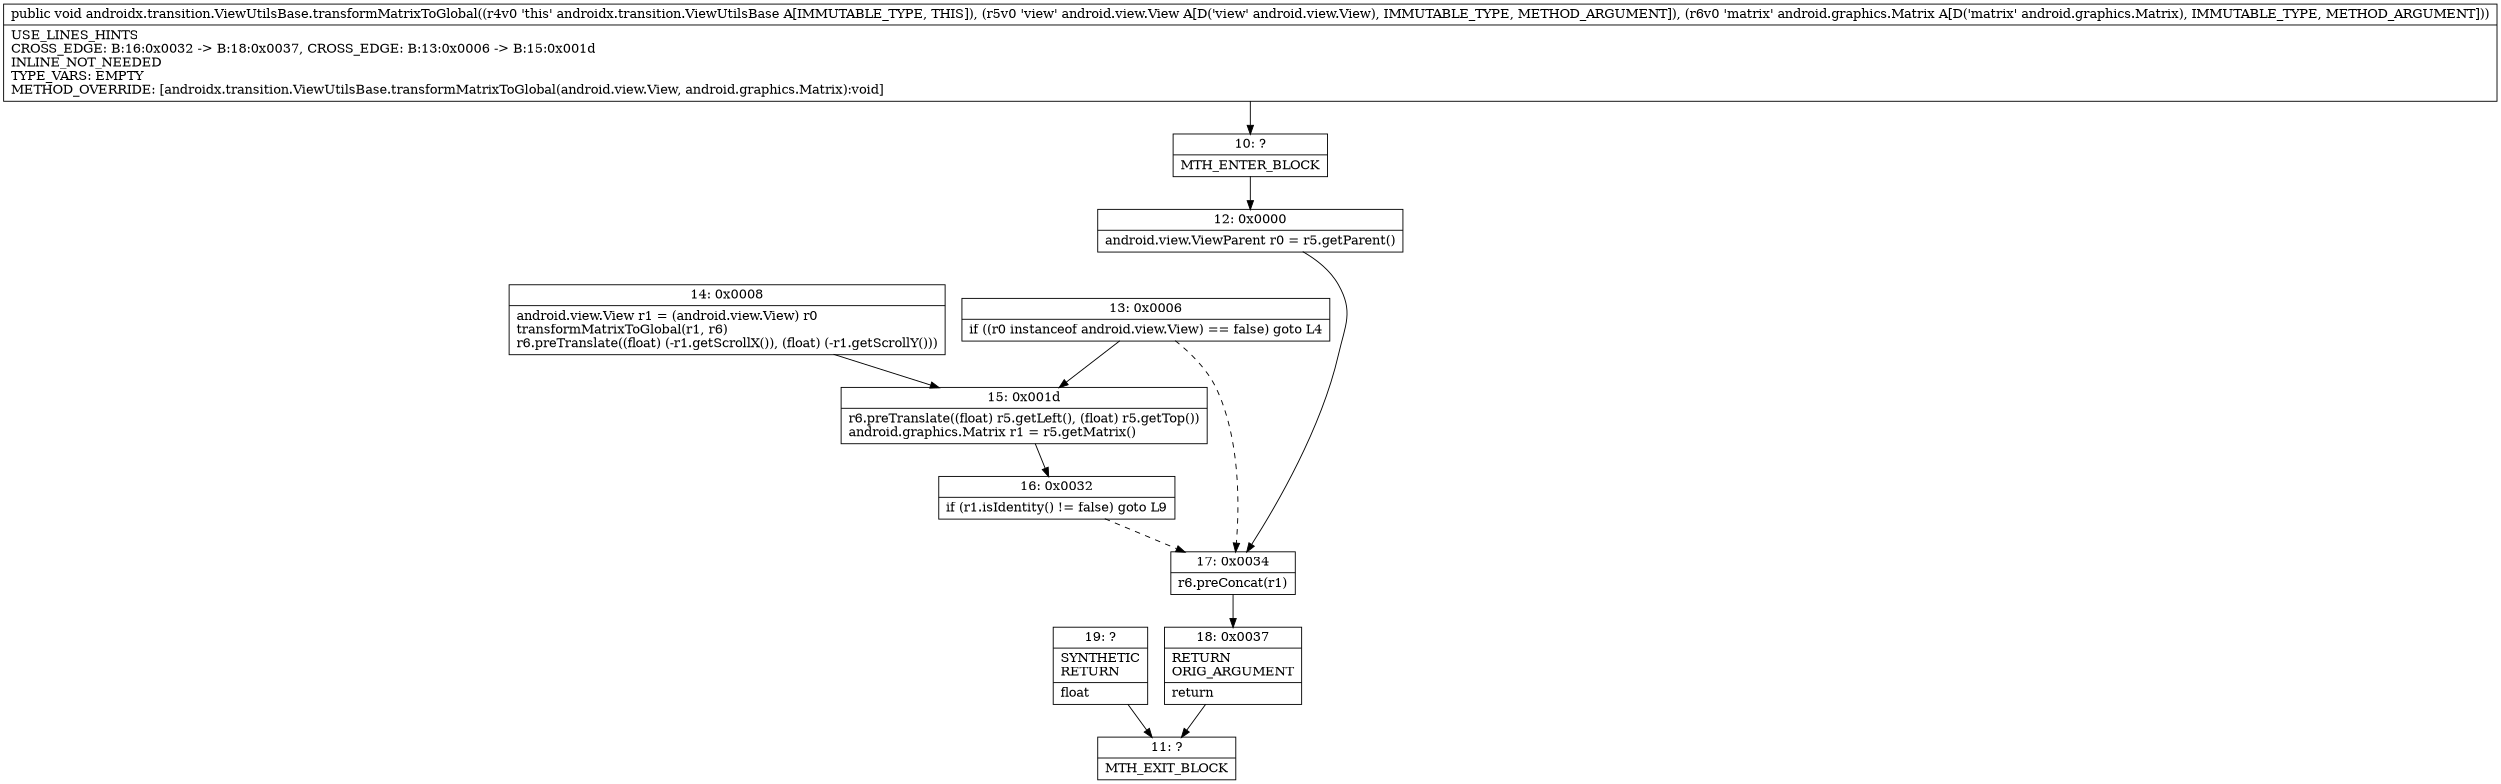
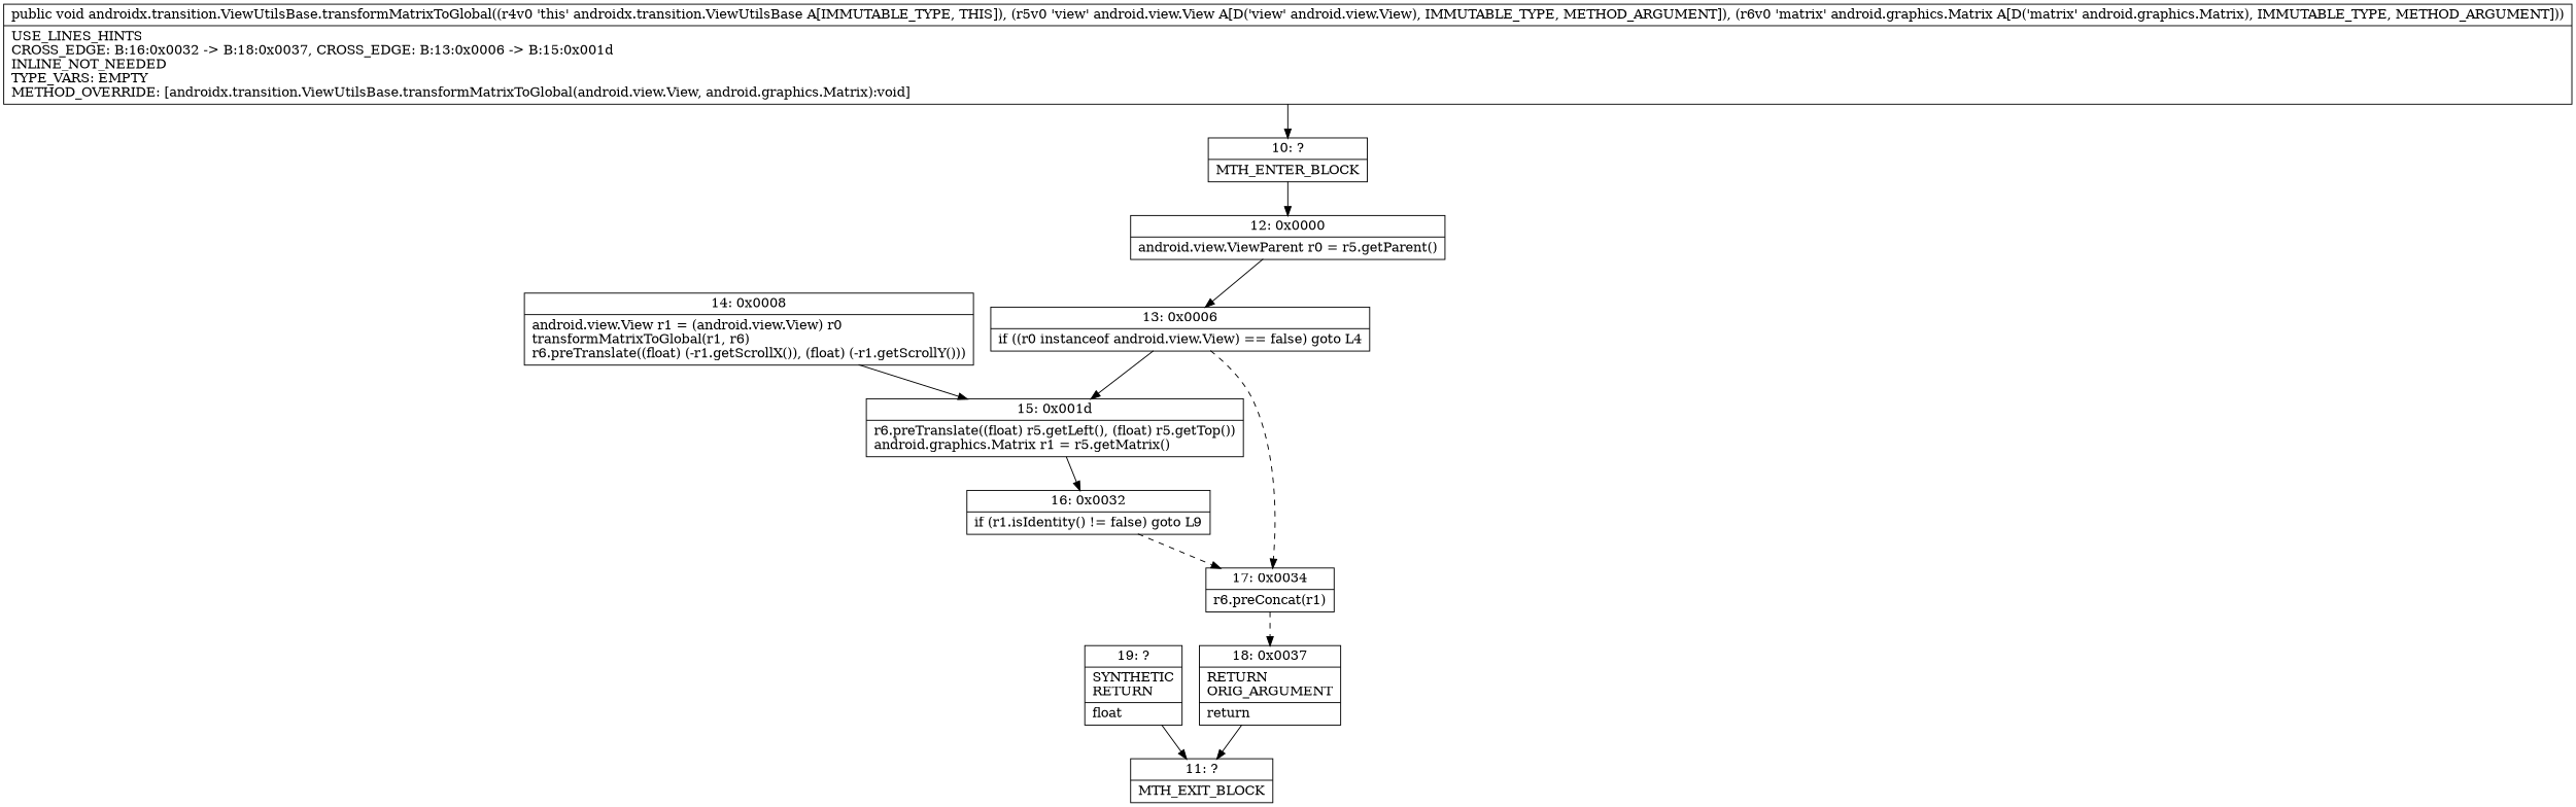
  digraph {
    node [shape=record]
    n1 [label="{10\:\ ?|MTH_ENTER_BLOCK\l}"]
    n2 [label="{12\:\ 0x0000|android.view.ViewParent r0 = r5.getParent()\l}"]
    n3 [label="{13\:\ 0x0006|if ((r0 instanceof android.view.View) == false) goto L4\l}"]
    n4 [label="{15\:\ 0x001d|r6.preTranslate((float) r5.getLeft(), (float) r5.getTop())\landroid.graphics.Matrix r1 = r5.getMatrix()\l}"]
    n5 [label="{17\:\ 0x0034|r6.preConcat(r1)\l}"]
    n6 [label="{14\:\ 0x0008|android.view.View r1 = (android.view.View) r0\ltransformMatrixToGlobal(r1, r6)\lr6.preTranslate((float) (\-r1.getScrollX()), (float) (\-r1.getScrollY()))\l}"]
    n7 [label="{16\:\ 0x0032|if (r1.isIdentity() != false) goto L9\l}"]
    n8 [label="{18\:\ 0x0037|RETURN\lORIG_ARGUMENT\l|return\l}"]
    n9 [label="{19\:\ ?|SYNTHETIC\lRETURN\l|float\l}"]
    n10 [label="{11\:\ ?|MTH_EXIT_BLOCK\l}"]
    n11 [label="{public void androidx.transition.ViewUtilsBase.transformMatrixToGlobal((r4v0 'this' androidx.transition.ViewUtilsBase A[IMMUTABLE_TYPE, THIS]), (r5v0 'view' android.view.View A[D('view' android.view.View), IMMUTABLE_TYPE, METHOD_ARGUMENT]), (r6v0 'matrix' android.graphics.Matrix A[D('matrix' android.graphics.Matrix), IMMUTABLE_TYPE, METHOD_ARGUMENT]))  | USE_LINES_HINTS\lCROSS_EDGE: B:16:0x0032 \-\> B:18:0x0037, CROSS_EDGE: B:13:0x0006 \-\> B:15:0x001d\lINLINE_NOT_NEEDED\lTYPE_VARS: EMPTY\lMETHOD_OVERRIDE: [androidx.transition.ViewUtilsBase.transformMatrixToGlobal(android.view.View, android.graphics.Matrix):void]\l}"]
    n1 -> n2
-   n2 -> n5
+   n2 -> n3
    n3 -> n4
    n3 -> n5 [style=dashed]
    n4 -> n7
-   n5 -> n8
+   n5 -> n8 [style=dashed]
    n6 -> n4
    n7 -> n5 [style=dashed]
    n8 -> n10
    n9 -> n10
    n11 -> n1
  }
